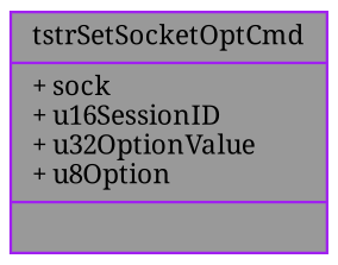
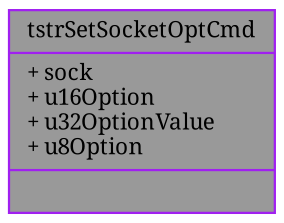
  digraph {
    fontname="Noto Serif"
-   n1 [color=purple fillcolor=grey60 fontcolor=black fontname="Noto Serif" fontsize=10 height=0.2 label="{tstrSetSocketOptCmd\n|+ sock\l+ u16SessionID\l+ u32OptionValue\l+ u8Option\l|}" shape=record style=filled width=0.4]
+   n1 [color=purple fillcolor=grey60 fontcolor=black fontname="Noto Serif" fontsize=10 height=0.2 label="{tstrSetSocketOptCmd\n|+ sock\l+ u16Option\l+ u32OptionValue\l+ u8Option\l|}" shape=record style=filled width=0.4]
  }
